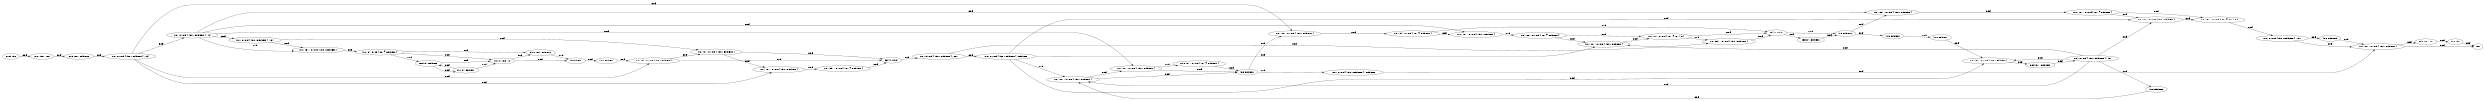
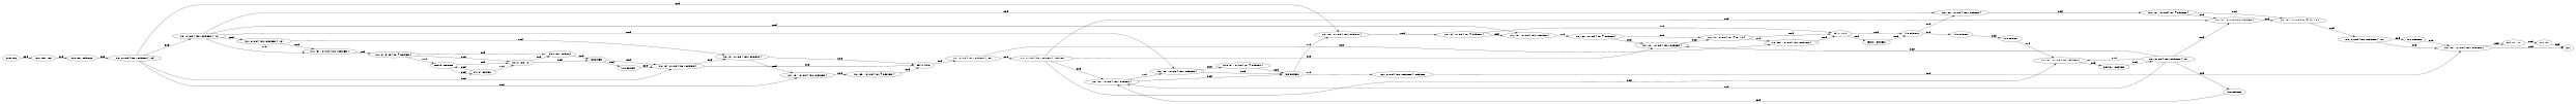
  digraph {
    fontname="DejaVu Sans"
    rankdir=LR
    node [fontname="DejaVu Sans"]
    edge [fontname="DejaVu Sans"]
    n1 [label="push rbp"]
    n2 [label="mov rbp , rsp"]
    n3 [label="sub rsp , address"]
    n4 [label="mov qword [ rbp - address ] , rdi"]
    n5 [label="mov qword [ rbp - address ] , rsi"]
    n6 [label="mov rdi , qword [ rbp - address ]"]
    n7 [label="mov rax , qword [ rbp - address ]"]
    n8 [label="mov rax , qword [ rbp - address ]"]
    n9 [label="mov qword [ rbp - address ] , rdx"]
    n10 [label="mov rax , qword [ rbp - address ]"]
    n11 [label="mov rax , qword [ rbp - address ]"]
    n12 [label="mov rax , qword [ rbp - address ]"]
    n13 [label="mov rcx , qword [ rbp - address ]"]
    n14 [label="mov rsi , qword [ rbp - address ]"]
    n15 [label="call symbol"]
    n16 [label="mov edx , dword [ rax + address ]"]
    n17 [label="mov rdi , qword [ rax + address ]"]
    n18 [label="mov cl , byte [ rax + address ]"]
    n19 [label="mov rax , qword [ rax + address ]"]
    n20 [label="mov rax , qword [ rax + address ]"]
    n21 [label="jge address"]
    n22 [label="cmp rax , qword [ rcx + address ]"]
    n23 [label="and cl , address"]
    n24 [label="movzx r8d , cl"]
    n25 [label="cmp r8d , address"]
    n26 [label="shr cl , address"]
    n27 [label="je address"]
    n28 [label="jmp address"]
    n29 [label="mov dword [ rbp - address ] , eax"]
    n30 [label="mov qword [ rbp - address ] , address"]
    n31 [label="mov edx , dword [ rbp - address ]"]
    n32 [label="mov rax , qword [ rbp - address ]"]
    n33 [label="mov rcx , qword [ rbp - address ]"]
    n34 [label="mov rcx , qword [ rbp - address ]"]
    n35 [label="mov rax , qword [ rbp - address ]"]
    n36 [label="call symbol"]
    n37 [label="mov rsi , qword [ rax + rcx * 8 ]"]
    n38 [label="mov rax , qword [ rax + rcx * 8 ]"]
    n39 [label="add rax , address"]
    n40 [label="mov qword [ rbp - address ] , address"]
    n41 [label="mov rax , qword [ rbp - address ]"]
    n42 [label="add rsp , rcx"]
-   n43 [label=retn]
+   n43 [label=mov]
    n44 [label="pop rbp"]
    n45 [label="test al , address"]
    n46 [label="jne address"]
    n47 [label="jmp address"]
    n48 [label="jmp address"]
    n49 [label="mov qword [ rbp - address ] , rax"]
    n50 [label="jmp address"]
    n51 [label="mov qword [ rbp - address ] , rax"]
    n52 [label="jmp address"]
    n1 -> n2 [label=CFG]
    n2 -> n3 [label=CFG]
    n3 -> n4 [label=CFG]
    n4 -> n5 [label=CFG]
    n4 -> n6 [label=DFG]
    n4 -> n7 [label=DFG]
    n4 -> n8 [label=DFG]
    n5 -> n9 [label=CFG]
    n5 -> n10 [label=DFG]
    n5 -> n11 [label=DFG]
    n5 -> n12 [label=DFG]
    n5 -> n13 [label=DFG]
    n6 -> n14 [label=CFG]
    n6 -> n15 [label=DFG]
    n7 -> n16 [label=DFG]
    n8 -> n17 [label=DFG]
    n9 -> n10 [label=CFG]
    n9 -> n14 [label=DFG]
    n10 -> n18 [label=DFG]
    n11 -> n19 [label=DFG]
    n12 -> n20 [label=DFG]
    n13 -> n21 [label=DFG]
    n13 -> n22 [label=CFG]
    n14 -> n7 [label=CFG]
    n14 -> n15 [label=DFG]
    n15 -> n29 [label=DFG]
    n16 -> n15 [label=DFG]
    n17 -> n11 [label=CFG]
    n17 -> n36 [label=DFG]
    n18 -> n23 [label=DFG]
    n18 -> n24 [label=DFG]
    n18 -> n25 [label=DFG]
    n19 -> n33 [label=CFG]
    n19 -> n37 [label=DFG]
    n20 -> n34 [label=CFG]
    n20 -> n38 [label=DFG]
    n21 -> n8 [label=CFG]
    n21 -> n40 [label=CFG]
    n22 -> n21 [label=CFG]
    n23 -> n24 [label=DFG]
    n23 -> n26 [label=DFG]
    n24 -> n25 [label=CFG]
    n24 -> n27 [label=DFG]
    n25 -> n27 [label=CFG]
    n26 -> n23 [label=DFG]
    n26 -> n24 [label=DFG]
+   n27 -> n6 [label=CFG]
    n27 -> n28 [label=CFG]
    n28 -> n6 [label=CFG]
    n29 -> n30 [label=CFG]
    n29 -> n31 [label=DFG]
    n30 -> n32 [label=DFG]
    n30 -> n33 [label=DFG]
    n30 -> n34 [label=DFG]
    n30 -> n35 [label=DFG]
    n31 -> n36 [label=DFG]
    n32 -> n13 [label=CFG]
    n32 -> n21 [label=DFG]
    n33 -> n37 [label=DFG]
    n34 -> n38 [label=DFG]
    n35 -> n39 [label=DFG]
    n36 -> n45 [label=CFG]
    n36 -> n46 [label=DFG]
    n37 -> n31 [label=CFG]
    n37 -> n36 [label=DFG]
    n38 -> n49 [label=DFG]
    n39 -> n51 [label=DFG]
    n40 -> n41 [label=DFG]
    n41 -> n42 [label=CFG]
    n41 -> n43 [label=DFG]
    n42 -> n44 [label=CFG]
    n44 -> n43 [label=CFG]
    n45 -> n46 [label=CFG]
    n46 -> n12 [label=CFG]
    n46 -> n47 [label=CFG]
    n47 -> n48 [label=CFG]
    n48 -> n35 [label=CFG]
    n49 -> n41 [label=DFG]
    n49 -> n50 [label=CFG]
    n50 -> n41 [label=CFG]
    n51 -> n32 [label=DFG]
    n51 -> n33 [label=DFG]
    n51 -> n34 [label=DFG]
    n51 -> n35 [label=DFG]
    n51 -> n52 [label=CFG]
    n52 -> n32 [label=CFG]
  }
